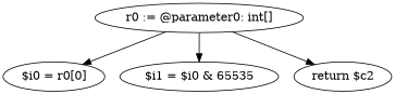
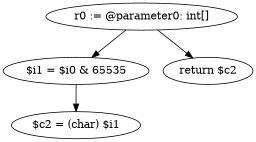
  digraph {
    "r0 := @parameter0: int[]"
-   "$i0 = r0[0]"
    "$i1 = $i0 & 65535"
    "return $c2"
-   "r0 := @parameter0: int[]" -> "$i0 = r0[0]"
+   "$c2 = (char) $i1"
    "r0 := @parameter0: int[]" -> "$i1 = $i0 & 65535"
    "r0 := @parameter0: int[]" -> "return $c2"
+   "$i1 = $i0 & 65535" -> "$c2 = (char) $i1"
  }
